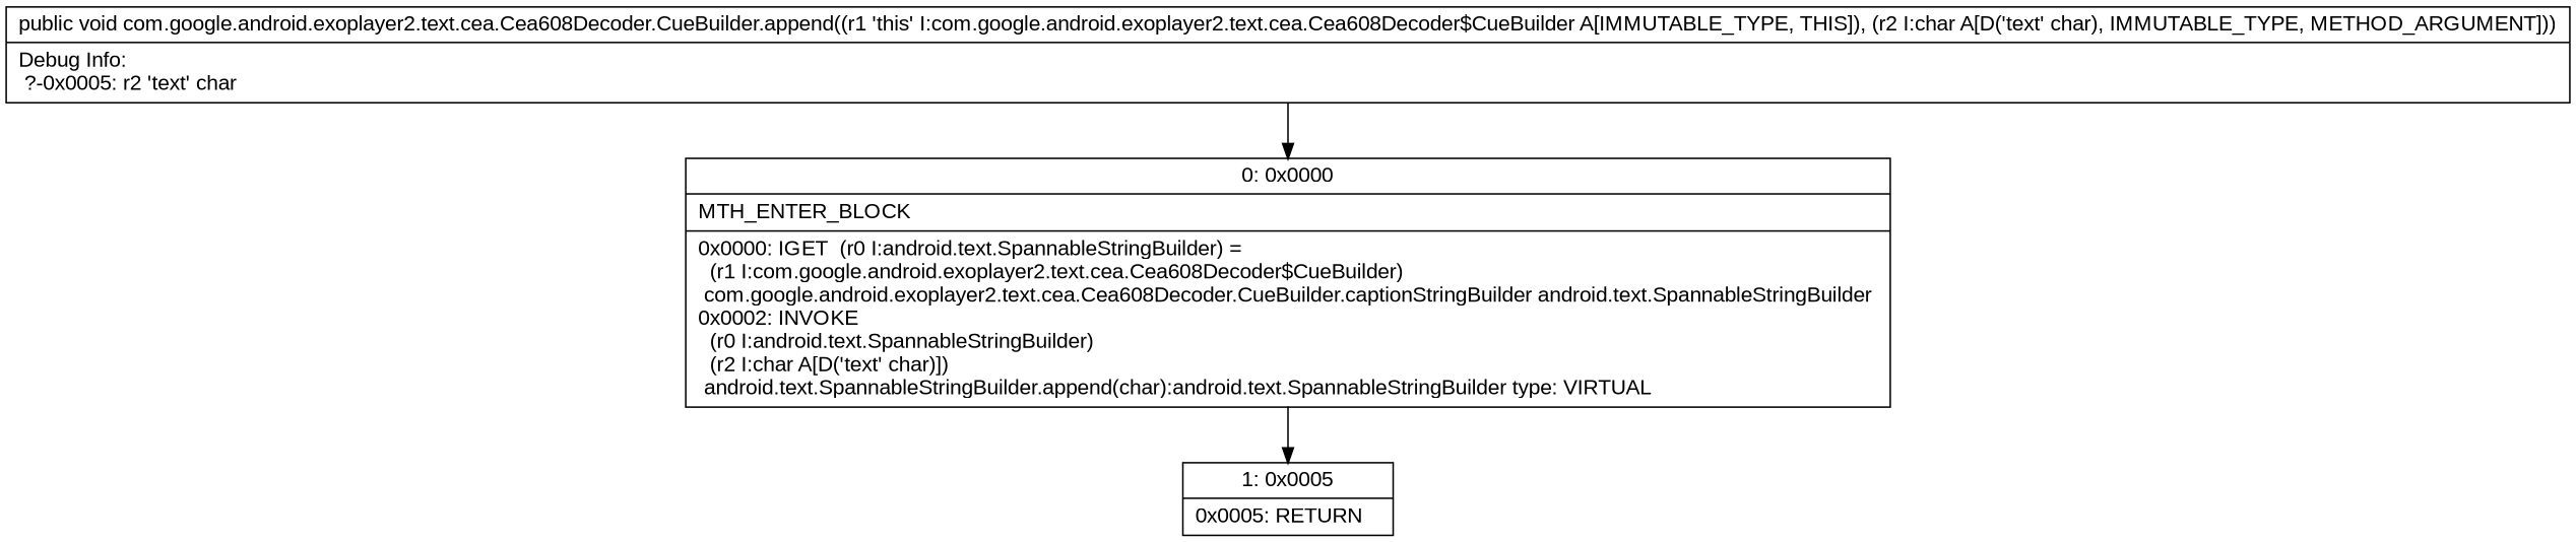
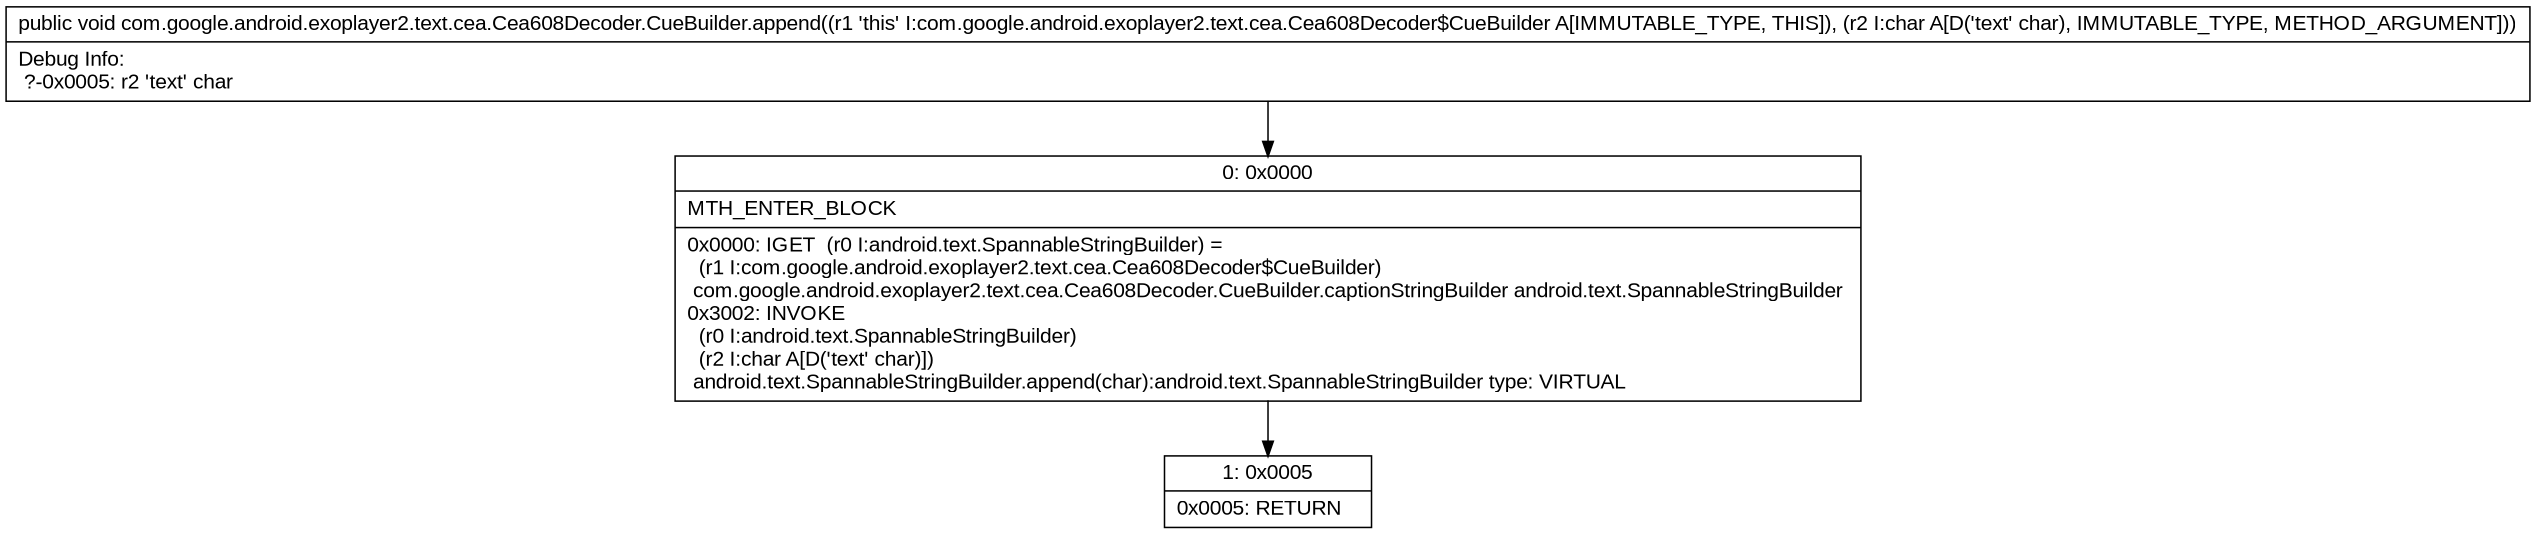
  digraph {
    fontname="Liberation Sans"
    node [shape=record fontname="Liberation Sans"]
    edge [fontname="Liberation Sans"]
-   n1 [label="{0\:\ 0x0000|MTH_ENTER_BLOCK\l|0x0000: IGET  (r0 I:android.text.SpannableStringBuilder) = \l  (r1 I:com.google.android.exoplayer2.text.cea.Cea608Decoder$CueBuilder)\l com.google.android.exoplayer2.text.cea.Cea608Decoder.CueBuilder.captionStringBuilder android.text.SpannableStringBuilder \l0x0002: INVOKE  \l  (r0 I:android.text.SpannableStringBuilder)\l  (r2 I:char A[D('text' char)])\l android.text.SpannableStringBuilder.append(char):android.text.SpannableStringBuilder type: VIRTUAL \l}"]
+   n1 [label="{0\:\ 0x0000|MTH_ENTER_BLOCK\l|0x0000: IGET  (r0 I:android.text.SpannableStringBuilder) = \l  (r1 I:com.google.android.exoplayer2.text.cea.Cea608Decoder$CueBuilder)\l com.google.android.exoplayer2.text.cea.Cea608Decoder.CueBuilder.captionStringBuilder android.text.SpannableStringBuilder \l0x3002: INVOKE  \l  (r0 I:android.text.SpannableStringBuilder)\l  (r2 I:char A[D('text' char)])\l android.text.SpannableStringBuilder.append(char):android.text.SpannableStringBuilder type: VIRTUAL \l}"]
    n2 [label="{1\:\ 0x0005|0x0005: RETURN   \l}"]
    n3 [label="{public void com.google.android.exoplayer2.text.cea.Cea608Decoder.CueBuilder.append((r1 'this' I:com.google.android.exoplayer2.text.cea.Cea608Decoder$CueBuilder A[IMMUTABLE_TYPE, THIS]), (r2 I:char A[D('text' char), IMMUTABLE_TYPE, METHOD_ARGUMENT]))  | Debug Info:\l  ?\-0x0005: r2 'text' char\l}"]
    n1 -> n2
    n3 -> n1
  }
